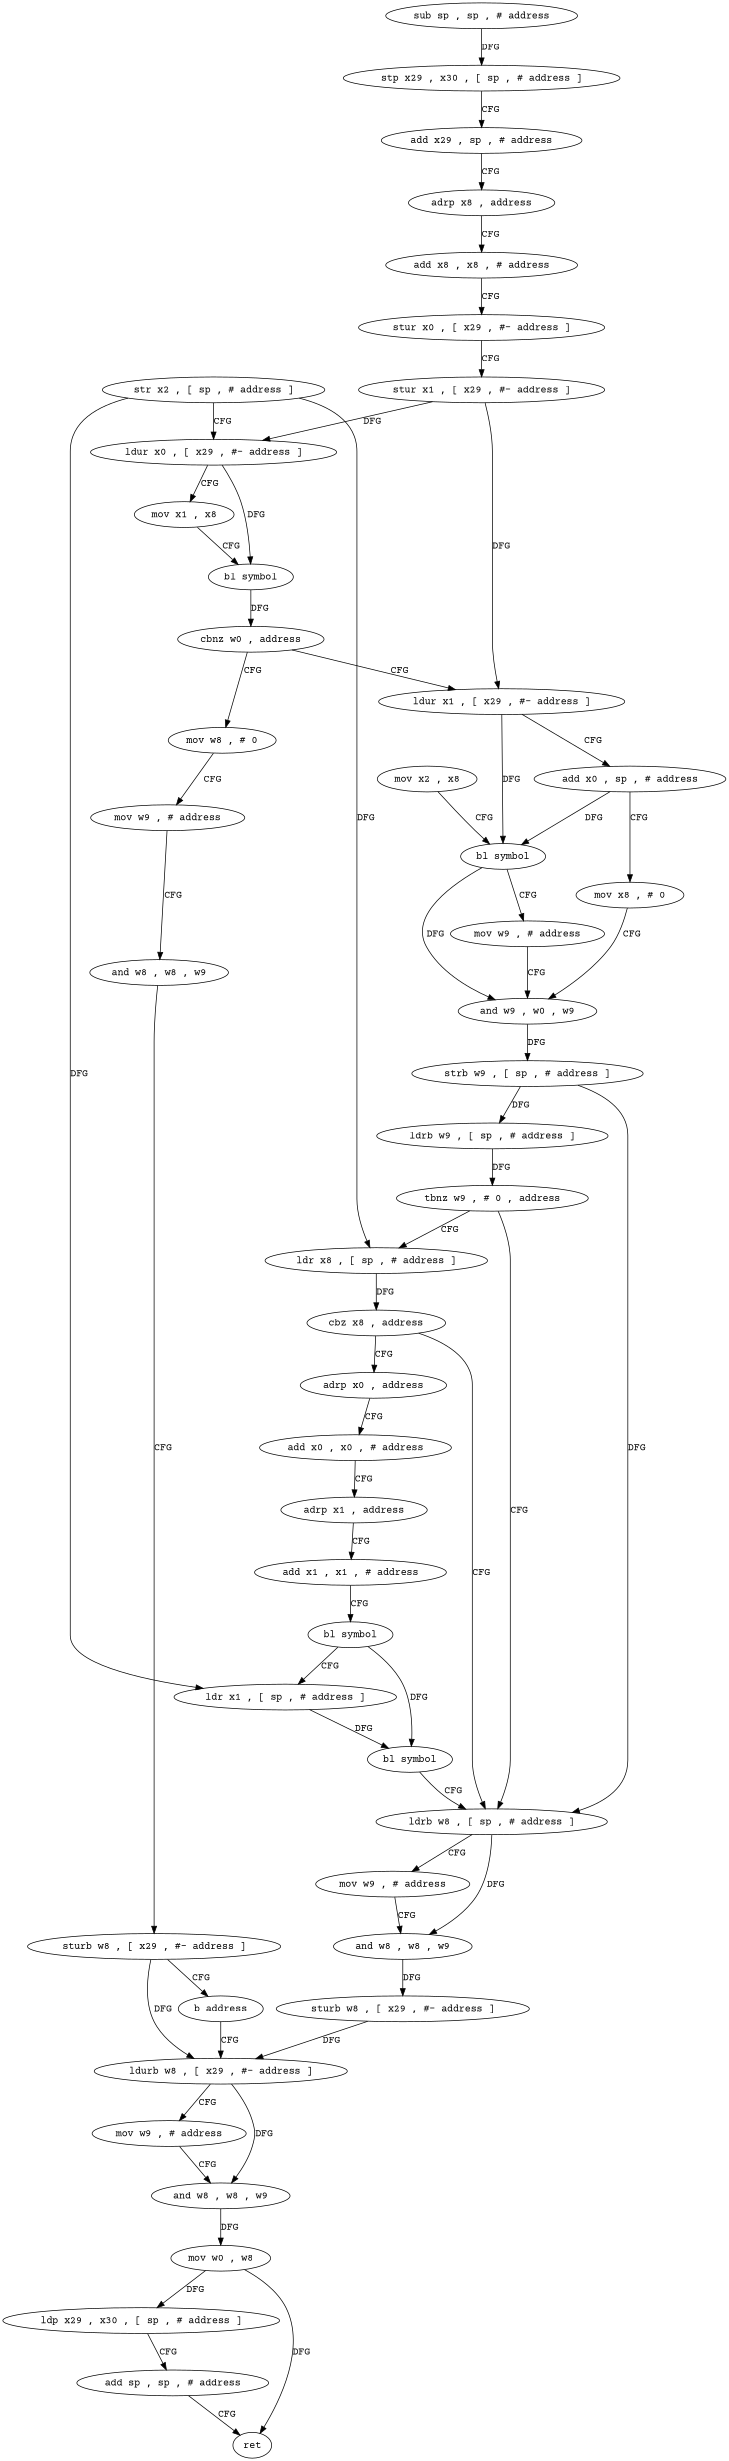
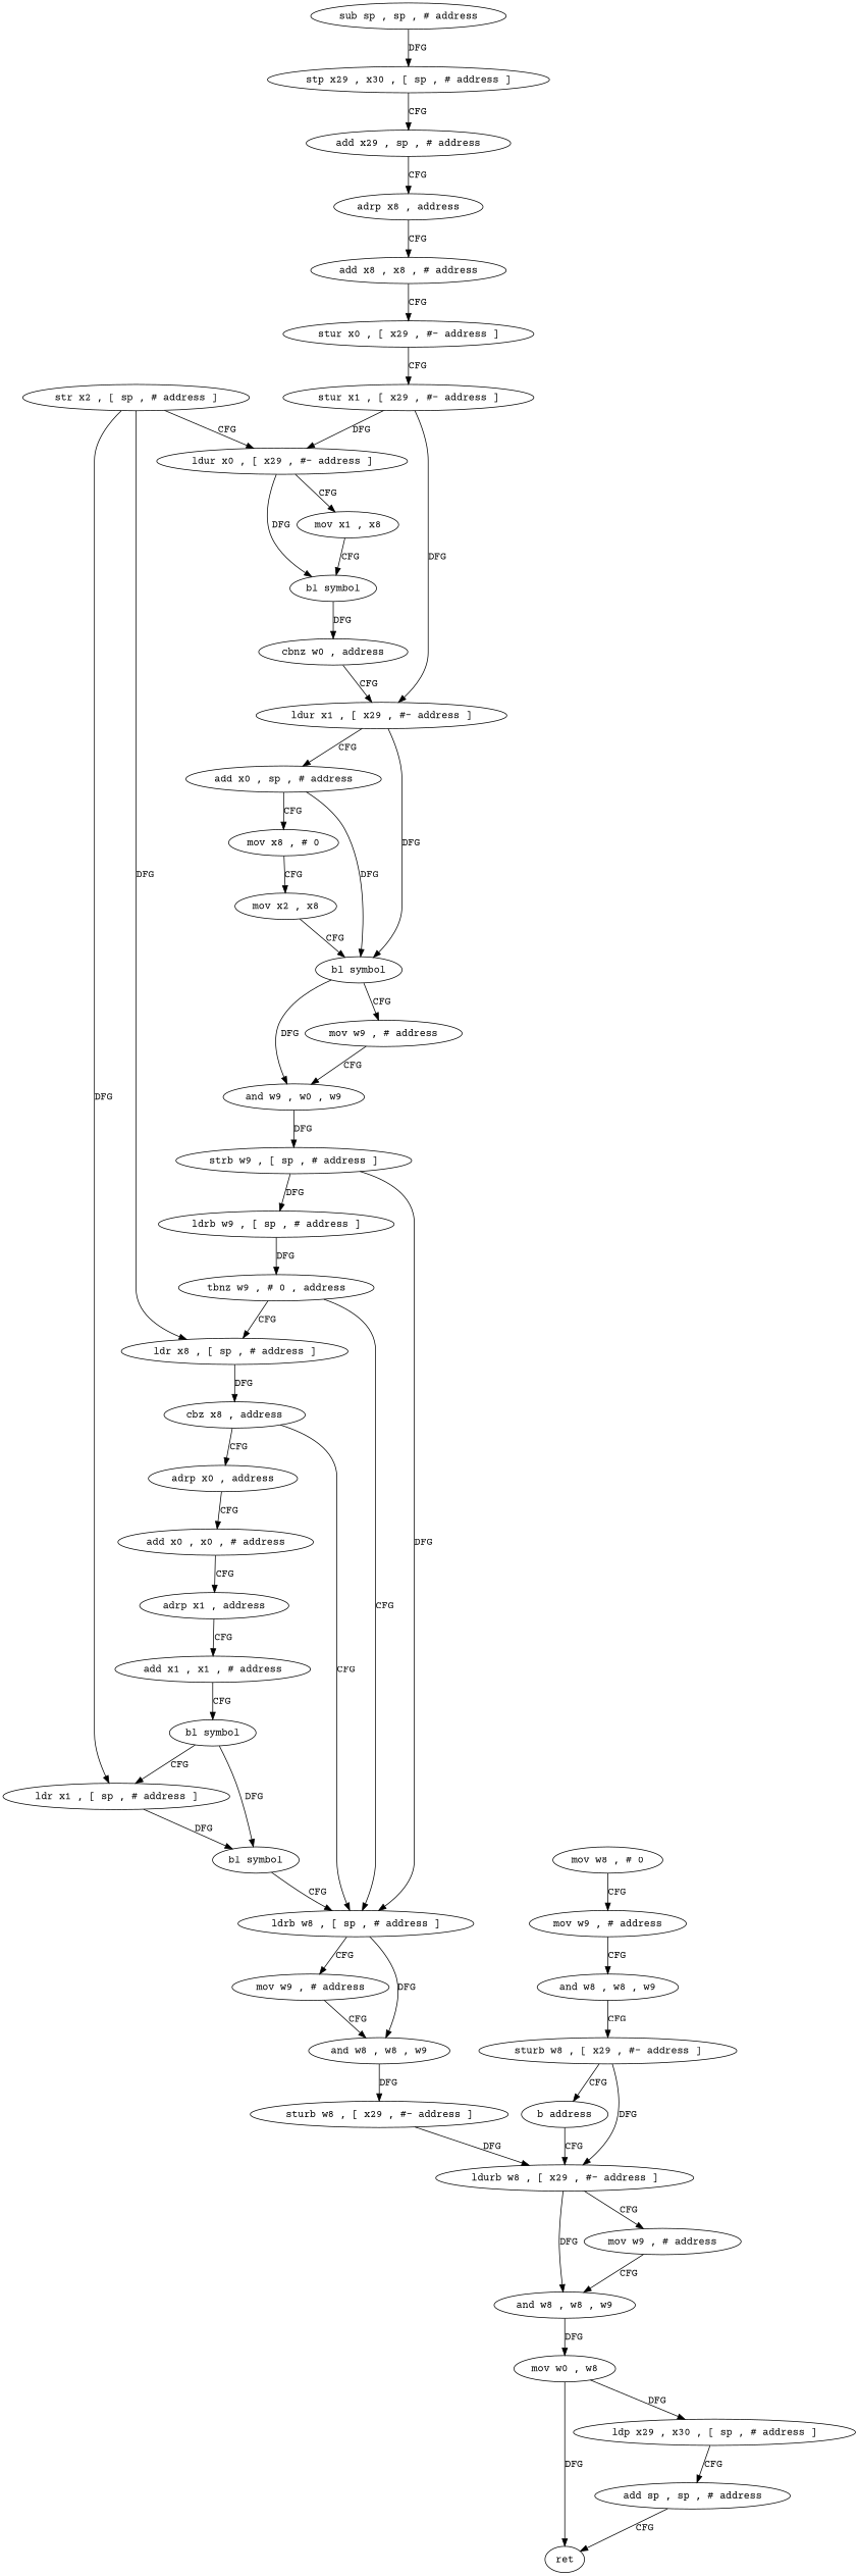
  digraph {
    fontname="Courier Prime"
    node [fontname="Courier Prime"]
    edge [fontname="Courier Prime"]
    n1 [label="sub sp , sp , # address"]
    n2 [label="stp x29 , x30 , [ sp , # address ]"]
    n3 [label="add x29 , sp , # address"]
    n4 [label="adrp x8 , address"]
    n5 [label="add x8 , x8 , # address"]
    n6 [label="stur x0 , [ x29 , #- address ]"]
    n7 [label="stur x1 , [ x29 , #- address ]"]
    n8 [label="ldur x0 , [ x29 , #- address ]"]
    n9 [label="ldur x1 , [ x29 , #- address ]"]
    n10 [label="str x2 , [ sp , # address ]"]
    n11 [label="ldr x8 , [ sp , # address ]"]
    n12 [label="ldr x1 , [ sp , # address ]"]
    n13 [label="mov x1 , x8"]
    n14 [label="bl symbol"]
    n15 [label="add x0 , sp , # address"]
    n16 [label="bl symbol"]
    n17 [label="cbz x8 , address"]
    n18 [label="bl symbol"]
    n19 [label="cbnz w0 , address"]
    n20 [label="mov w8 , # 0"]
    n21 [label="mov w9 , # address"]
    n22 [label="mov x8 , # 0"]
    n23 [label="mov w9 , # address"]
    n24 [label="and w9 , w0 , w9"]
    n25 [label="and w8 , w8 , w9"]
    n26 [label="mov x2 , x8"]
    n27 [label="strb w9 , [ sp , # address ]"]
    n28 [label="ldrb w9 , [ sp , # address ]"]
    n29 [label="ldrb w8 , [ sp , # address ]"]
    n30 [label="tbnz w9 , # 0 , address"]
    n31 [label="mov w9 , # address"]
    n32 [label="and w8 , w8 , w9"]
    n33 [label="sturb w8 , [ x29 , #- address ]"]
    n34 [label="adrp x0 , address"]
    n35 [label="sturb w8 , [ x29 , #- address ]"]
    n36 [label="b address"]
    n37 [label="ldurb w8 , [ x29 , #- address ]"]
    n38 [label="mov w9 , # address"]
    n39 [label="and w8 , w8 , w9"]
    n40 [label="mov w0 , w8"]
    n41 [label="add x0 , x0 , # address"]
    n42 [label="adrp x1 , address"]
    n43 [label="ldp x29 , x30 , [ sp , # address ]"]
    n44 [label=ret]
    n45 [label="add sp , sp , # address"]
    n46 [label="add x1 , x1 , # address"]
    n47 [label="bl symbol"]
    n1 -> n2 [label=DFG]
    n2 -> n3 [label=CFG]
    n3 -> n4 [label=CFG]
    n4 -> n5 [label=CFG]
    n5 -> n6 [label=CFG]
    n6 -> n7 [label=CFG]
    n7 -> n8 [label=DFG]
    n7 -> n9 [label=DFG]
    n8 -> n13 [label=CFG]
    n8 -> n14 [label=DFG]
    n9 -> n15 [label=CFG]
    n9 -> n16 [label=DFG]
    n10 -> n8 [label=CFG]
    n10 -> n11 [label=DFG]
    n10 -> n12 [label=DFG]
    n11 -> n17 [label=DFG]
    n12 -> n18 [label=DFG]
    n13 -> n14 [label=CFG]
    n14 -> n19 [label=DFG]
    n15 -> n16 [label=DFG]
    n15 -> n22 [label=CFG]
    n16 -> n23 [label=CFG]
    n16 -> n24 [label=DFG]
    n17 -> n29 [label=CFG]
    n17 -> n34 [label=CFG]
    n18 -> n29 [label=CFG]
    n19 -> n9 [label=CFG]
-   n19 -> n20 [label=CFG]
    n20 -> n21 [label=CFG]
    n21 -> n25 [label=CFG]
-   n22 -> n24 [label=CFG]
+   n22 -> n26 [label=CFG]
    n23 -> n24 [label=CFG]
    n24 -> n27 [label=DFG]
    n25 -> n35 [label=CFG]
    n26 -> n16 [label=CFG]
    n27 -> n28 [label=DFG]
    n27 -> n29 [label=DFG]
    n28 -> n30 [label=DFG]
    n29 -> n31 [label=CFG]
    n29 -> n32 [label=DFG]
    n30 -> n11 [label=CFG]
    n30 -> n29 [label=CFG]
    n31 -> n32 [label=CFG]
    n32 -> n33 [label=DFG]
    n33 -> n37 [label=DFG]
    n34 -> n41 [label=CFG]
    n35 -> n36 [label=CFG]
    n35 -> n37 [label=DFG]
    n36 -> n37 [label=CFG]
    n37 -> n38 [label=CFG]
    n37 -> n39 [label=DFG]
    n38 -> n39 [label=CFG]
    n39 -> n40 [label=DFG]
    n40 -> n43 [label=DFG]
    n40 -> n44 [label=DFG]
    n41 -> n42 [label=CFG]
    n42 -> n46 [label=CFG]
    n43 -> n45 [label=CFG]
    n45 -> n44 [label=CFG]
    n46 -> n47 [label=CFG]
    n47 -> n12 [label=CFG]
    n47 -> n18 [label=DFG]
  }
